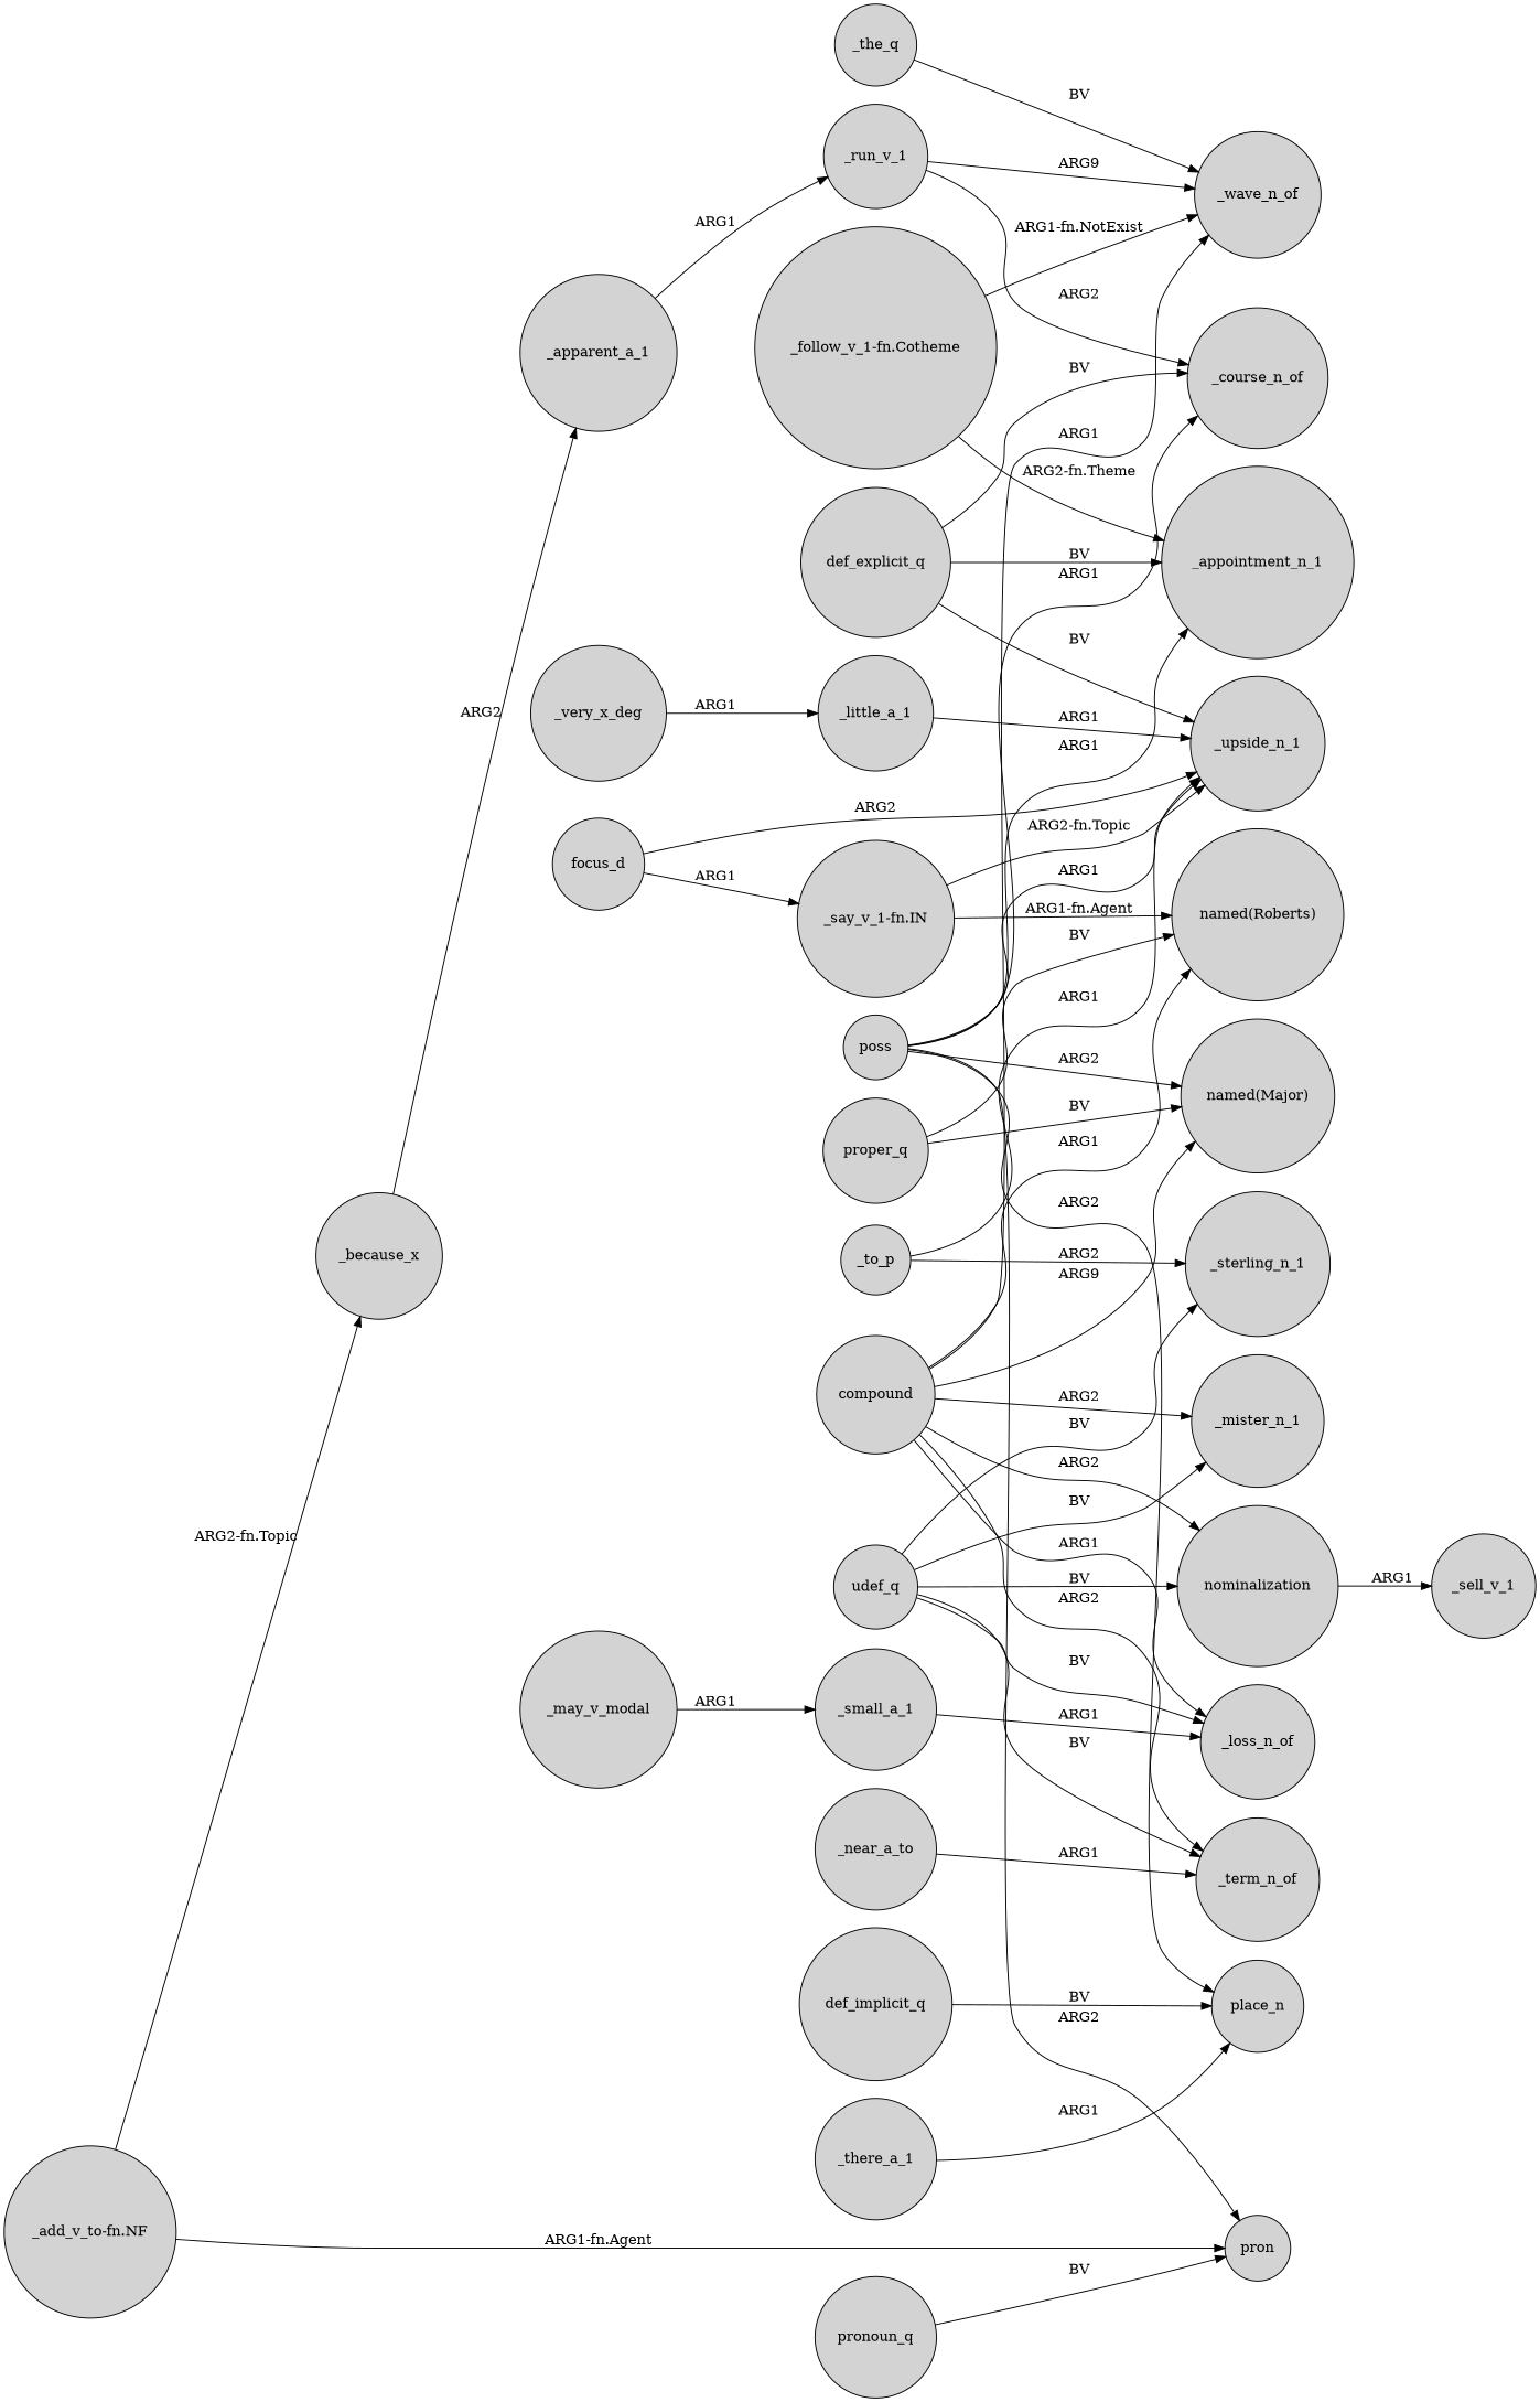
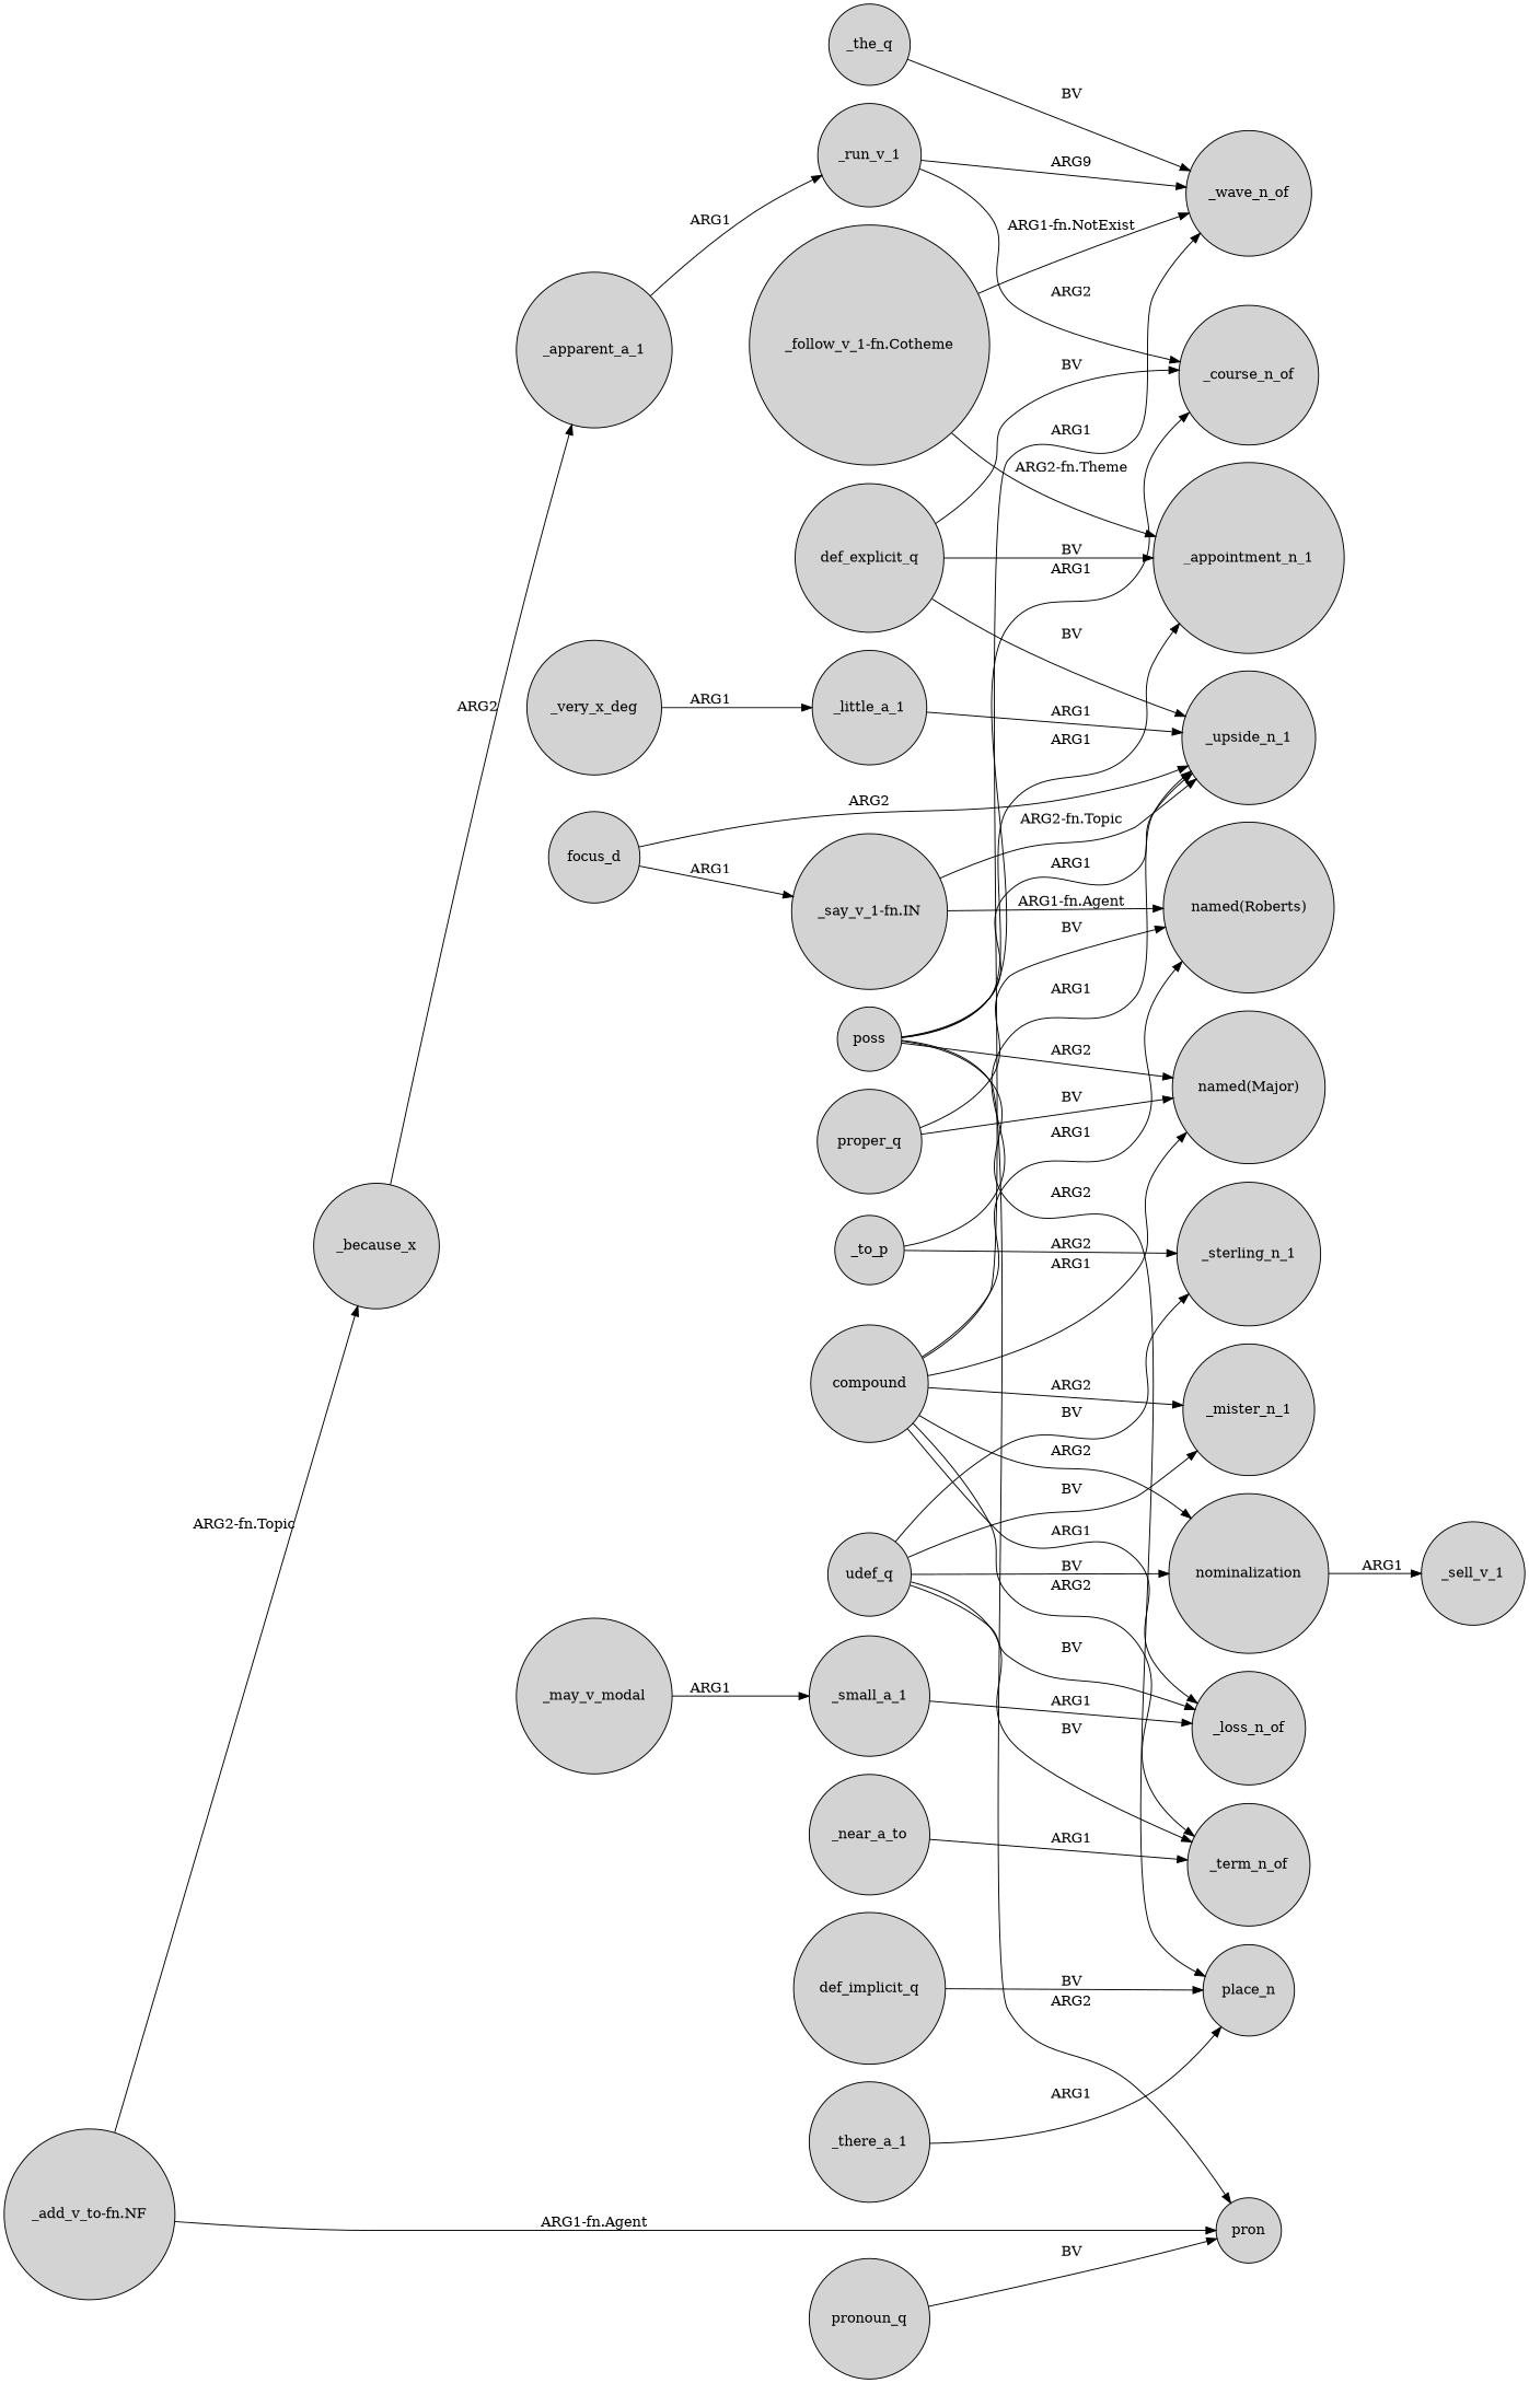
  digraph {
    rankdir=LR
    node [shape=circle style=filled]
    "_follow_v_1-fn.Cotheme"
    _wave_n_of
    _appointment_n_1
    _to_p
    _upside_n_1
    _sterling_n_1
    poss
    place_n
    pron
    "named(Major)"
    _course_n_of
    _the_q
    nominalization
    _sell_v_1
    "_add_v_to-fn.NF"
    _because_x
    _apparent_a_1
    _may_v_modal
    _small_a_1
    _run_v_1
    "_say_v_1-fn.IN"
    "named(Roberts)"
    focus_d
    _loss_n_of
    compound
    _term_n_of
    _mister_n_1
    proper_q
    udef_q
    def_implicit_q
    def_explicit_q
    pronoun_q
    _very_x_deg
    _little_a_1
    _near_a_to
    _there_a_1
    "_follow_v_1-fn.Cotheme" -> _wave_n_of [label="ARG1-fn.NotExist"]
    "_follow_v_1-fn.Cotheme" -> _appointment_n_1 [label="ARG2-fn.Theme"]
    _to_p -> _upside_n_1 [label=ARG1]
    _to_p -> _sterling_n_1 [label=ARG2]
    poss -> _appointment_n_1 [label=ARG1]
    poss -> _upside_n_1 [label=ARG1]
    poss -> place_n [label=ARG2]
    poss -> pron [label=ARG2]
    poss -> "named(Major)" [label=ARG2]
    poss -> _course_n_of [label=ARG1]
    _the_q -> _wave_n_of [label=BV]
    nominalization -> _sell_v_1 [label=ARG1]
    "_add_v_to-fn.NF" -> pron [label="ARG1-fn.Agent"]
    "_add_v_to-fn.NF" -> _because_x [label="ARG2-fn.Topic"]
    _because_x -> _apparent_a_1 [label=ARG2]
    _apparent_a_1 -> _run_v_1 [label=ARG1]
    _may_v_modal -> _small_a_1 [label=ARG1]
    _small_a_1 -> _loss_n_of [label=ARG1]
    _run_v_1 -> _wave_n_of [label=ARG9]
    _run_v_1 -> _course_n_of [label=ARG2]
    "_say_v_1-fn.IN" -> _upside_n_1 [label="ARG2-fn.Topic"]
    "_say_v_1-fn.IN" -> "named(Roberts)" [label="ARG1-fn.Agent"]
    focus_d -> _upside_n_1 [label=ARG2]
    focus_d -> "_say_v_1-fn.IN" [label=ARG1]
    compound -> _wave_n_of [label=ARG1]
-   compound -> "named(Major)" [label=ARG9]
+   compound -> "named(Major)" [label=ARG1]
    compound -> nominalization [label=ARG2]
    compound -> "named(Roberts)" [label=ARG1]
    compound -> _loss_n_of [label=ARG1]
    compound -> _term_n_of [label=ARG2]
    compound -> _mister_n_1 [label=ARG2]
    proper_q -> "named(Major)" [label=BV]
    proper_q -> "named(Roberts)" [label=BV]
    udef_q -> _sterling_n_1 [label=BV]
    udef_q -> nominalization [label=BV]
    udef_q -> _loss_n_of [label=BV]
    udef_q -> _term_n_of [label=BV]
    udef_q -> _mister_n_1 [label=BV]
    def_implicit_q -> place_n [label=BV]
    def_explicit_q -> _appointment_n_1 [label=BV]
    def_explicit_q -> _upside_n_1 [label=BV]
    def_explicit_q -> _course_n_of [label=BV]
    pronoun_q -> pron [label=BV]
    _very_x_deg -> _little_a_1 [label=ARG1]
    _little_a_1 -> _upside_n_1 [label=ARG1]
    _near_a_to -> _term_n_of [label=ARG1]
    _there_a_1 -> place_n [label=ARG1]
  }
